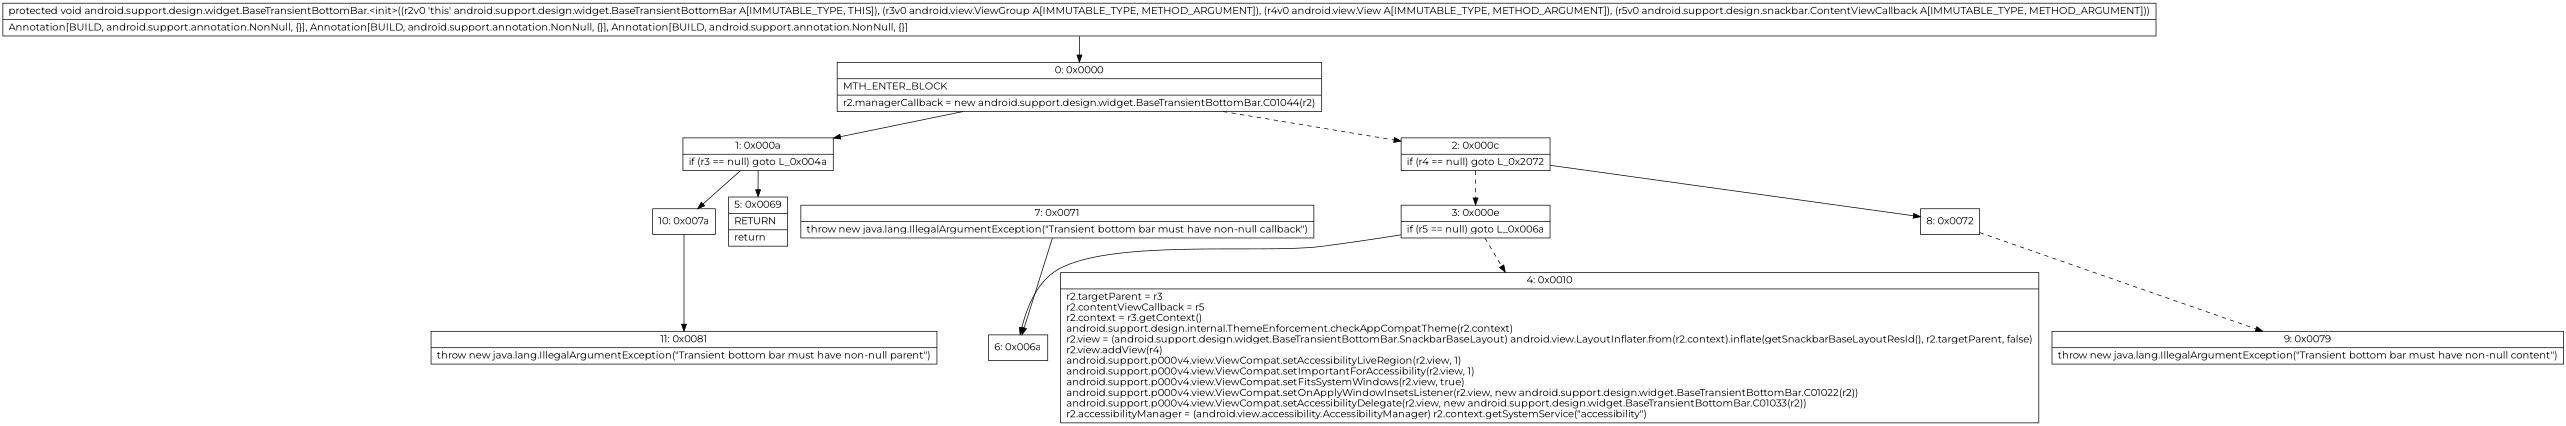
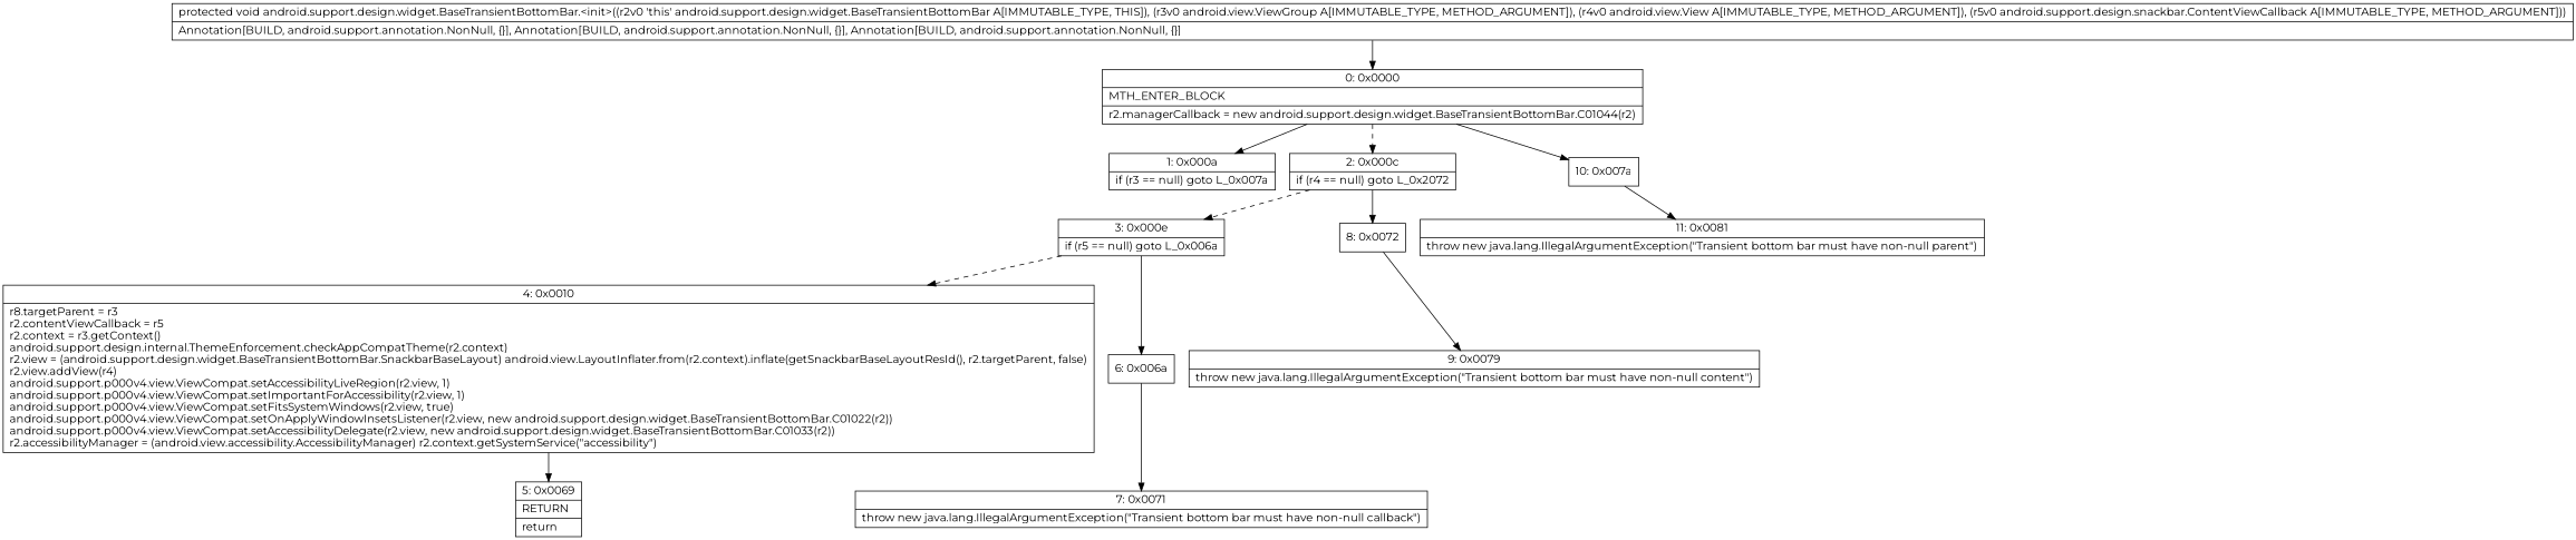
  digraph {
    fontname=Montserrat
    node [fontname=Montserrat shape=record]
    edge [fontname=Montserrat]
    n1 [label="{0\:\ 0x0000|MTH_ENTER_BLOCK\l|r2.managerCallback = new android.support.design.widget.BaseTransientBottomBar.C01044(r2)\l}"]
-   n2 [label="{1\:\ 0x000a|if (r3 == null) goto L_0x004a\l}"]
+   n2 [label="{1\:\ 0x000a|if (r3 == null) goto L_0x007a\l}"]
    n3 [label="{2\:\ 0x000c|if (r4 == null) goto L_0x2072\l}"]
    n4 [label="{10\:\ 0x007a}"]
    n5 [label="{3\:\ 0x000e|if (r5 == null) goto L_0x006a\l}"]
    n6 [label="{8\:\ 0x0072}"]
    n7 [label="{11\:\ 0x0081|throw new java.lang.IllegalArgumentException(\"Transient bottom bar must have non\-null parent\")\l}"]
-   n8 [label="{4\:\ 0x0010|r2.targetParent = r3\lr2.contentViewCallback = r5\lr2.context = r3.getContext()\landroid.support.design.internal.ThemeEnforcement.checkAppCompatTheme(r2.context)\lr2.view = (android.support.design.widget.BaseTransientBottomBar.SnackbarBaseLayout) android.view.LayoutInflater.from(r2.context).inflate(getSnackbarBaseLayoutResId(), r2.targetParent, false)\lr2.view.addView(r4)\landroid.support.p000v4.view.ViewCompat.setAccessibilityLiveRegion(r2.view, 1)\landroid.support.p000v4.view.ViewCompat.setImportantForAccessibility(r2.view, 1)\landroid.support.p000v4.view.ViewCompat.setFitsSystemWindows(r2.view, true)\landroid.support.p000v4.view.ViewCompat.setOnApplyWindowInsetsListener(r2.view, new android.support.design.widget.BaseTransientBottomBar.C01022(r2))\landroid.support.p000v4.view.ViewCompat.setAccessibilityDelegate(r2.view, new android.support.design.widget.BaseTransientBottomBar.C01033(r2))\lr2.accessibilityManager = (android.view.accessibility.AccessibilityManager) r2.context.getSystemService(\"accessibility\")\l}"]
+   n8 [label="{4\:\ 0x0010|r8.targetParent = r3\lr2.contentViewCallback = r5\lr2.context = r3.getContext()\landroid.support.design.internal.ThemeEnforcement.checkAppCompatTheme(r2.context)\lr2.view = (android.support.design.widget.BaseTransientBottomBar.SnackbarBaseLayout) android.view.LayoutInflater.from(r2.context).inflate(getSnackbarBaseLayoutResId(), r2.targetParent, false)\lr2.view.addView(r4)\landroid.support.p000v4.view.ViewCompat.setAccessibilityLiveRegion(r2.view, 1)\landroid.support.p000v4.view.ViewCompat.setImportantForAccessibility(r2.view, 1)\landroid.support.p000v4.view.ViewCompat.setFitsSystemWindows(r2.view, true)\landroid.support.p000v4.view.ViewCompat.setOnApplyWindowInsetsListener(r2.view, new android.support.design.widget.BaseTransientBottomBar.C01022(r2))\landroid.support.p000v4.view.ViewCompat.setAccessibilityDelegate(r2.view, new android.support.design.widget.BaseTransientBottomBar.C01033(r2))\lr2.accessibilityManager = (android.view.accessibility.AccessibilityManager) r2.context.getSystemService(\"accessibility\")\l}"]
    n9 [label="{6\:\ 0x006a}"]
    n10 [label="{9\:\ 0x0079|throw new java.lang.IllegalArgumentException(\"Transient bottom bar must have non\-null content\")\l}"]
    n11 [label="{5\:\ 0x0069|RETURN\l|return\l}"]
    n12 [label="{7\:\ 0x0071|throw new java.lang.IllegalArgumentException(\"Transient bottom bar must have non\-null callback\")\l}"]
    n13 [label="{protected void android.support.design.widget.BaseTransientBottomBar.\<init\>((r2v0 'this' android.support.design.widget.BaseTransientBottomBar A[IMMUTABLE_TYPE, THIS]), (r3v0 android.view.ViewGroup A[IMMUTABLE_TYPE, METHOD_ARGUMENT]), (r4v0 android.view.View A[IMMUTABLE_TYPE, METHOD_ARGUMENT]), (r5v0 android.support.design.snackbar.ContentViewCallback A[IMMUTABLE_TYPE, METHOD_ARGUMENT]))  | Annotation[BUILD, android.support.annotation.NonNull, \{\}], Annotation[BUILD, android.support.annotation.NonNull, \{\}], Annotation[BUILD, android.support.annotation.NonNull, \{\}]\l}"]
    n1 -> n2
    n1 -> n3 [style=dashed]
-   n2 -> n4
+   n1 -> n4
    n3 -> n5 [style=dashed]
    n3 -> n6
    n4 -> n7
    n5 -> n8 [style=dashed]
    n5 -> n9
-   n6 -> n10 [style=dashed]
-   n2 -> n11
-   n12 -> n9
+   n6 -> n10
+   n8 -> n11
+   n9 -> n12
    n13 -> n1
  }
